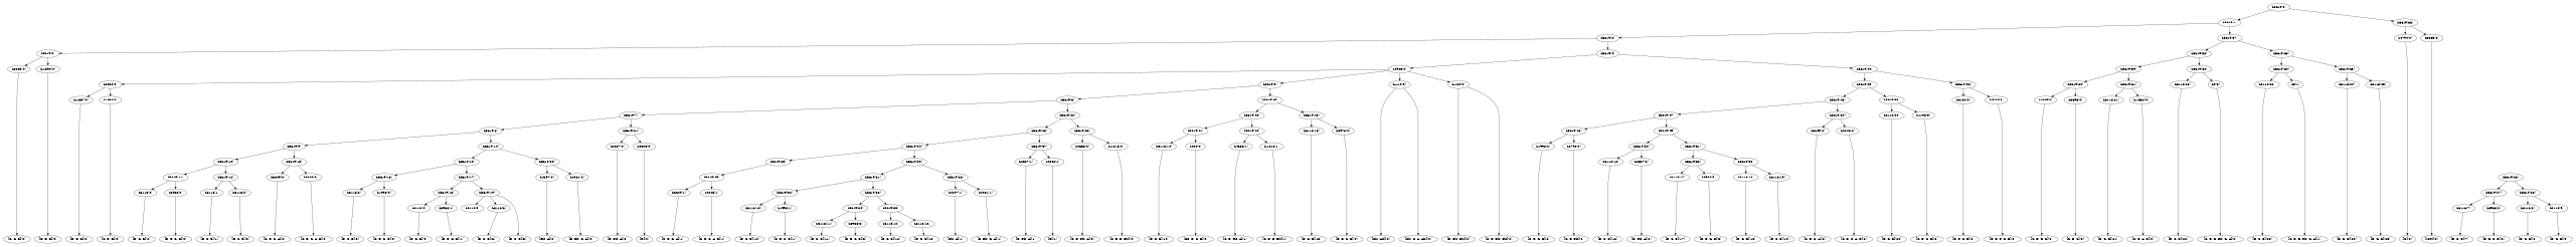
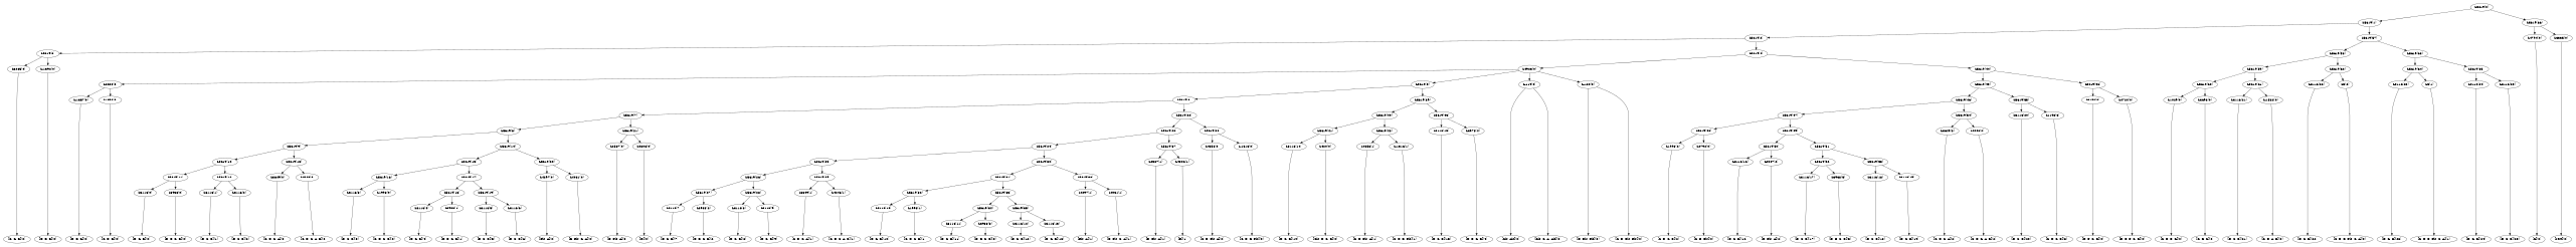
  digraph {
    "L5619(0)"
    "L5619(1)"
    "L5619(66)"
    "L5619(2)"
    "L5619(57)"
    "L4794(0)"
    "L3335(0)"
    "L5619(3)"
    "L5619(4)"
    "L5619(58)"
    "L5619(63)"
    "L3285(0)"
    "L-1392(0)"
    "L4923(0)"
    "L5619(44)"
    "L5619(59)"
    "L5619(62)"
    "L5619(64)"
    "L5619(65)"
    "L2028(0)"
    "L5619(5)"
    "L-119(0)"
    "L-120(0)"
    "L5619(45)"
    "L5619(56)"
    "L5619(60)"
    "L5619(61)"
    "L3116(22)"
    n29 [label="L5(2)"]
    "L3116(23)"
    "L5(1)"
    "L3116(24)"
    "L3116(25)"
    "L-1357(0)"
    "L1852(0)"
    "L5619(6)"
    "L5619(39)"
    "L5619(46)"
    "L5619(55)"
    "L3152(0)"
    "L4724(0)"
    "L1029(0)"
    "L3693(0)"
    "L3116(21)"
    "L-1532(0)"
    "L5619(7)"
    "L5619(22)"
    "L5619(40)"
    "L5619(43)"
    "L5619(47)"
    "L5619(54)"
    "L3116(20)"
    n53 [label="L1198(3)"]
    "L5619(8)"
    "L5619(21)"
    "L5619(23)"
    "L5619(38)"
    "L5619(41)"
    "L5619(42)"
    "L3116(15)"
    n61 [label="L3978(4)"]
    "L5619(48)"
    "L5619(49)"
    "L3649(2)"
    "L4246(2)"
    "L5619(9)"
    "L5619(14)"
    "L2587(0)"
    "L4806(0)"
    "L5619(24)"
    "L5619(37)"
    "L4656(0)"
    "L-1316(0)"
    "L3116(14)"
    "L420(0)"
    "L4656(1)"
    "L-1316(1)"
    "L1998(2)"
    "L2792(0)"
    "L5619(50)"
    "L5619(51)"
    "L5619(10)"
    "L5619(13)"
    "L5619(15)"
    "L5619(20)"
    "L5619(25)"
    "L5619(30)"
    "L2587(1)"
    "L4806(1)"
    "L3116(16)"
    "L2587(2)"
    "L5619(52)"
    "L5619(53)"
    "L5619(11)"
    "L5619(12)"
    "L3649(0)"
    "L4246(0)"
    "L5619(16)"
    "L5619(17)"
    "L4297(0)"
    "L4031(0)"
    "L5619(26)"
    "L5619(29)"
    "L5619(31)"
    "L5619(36)"
    "L3116(17)"
    "L3938(5)"
    "L3116(18)"
    "L3116(19)"
    "L3116(0)"
    "L3938(0)"
    "L3116(1)"
    "L3116(2)"
    "L3116(3)"
    "L1998(0)"
    "L5619(18)"
    "L5619(19)"
    "L5619(27)"
    "L5619(28)"
    "L3649(1)"
    "L4246(1)"
    "L5619(32)"
    "L5619(33)"
    "L4297(1)"
    "L4031(1)"
    "L3116(4)"
    "L3938(1)"
    "L3116(5)"
    "L3116(6)"
    "L3116(7)"
    "L3938(2)"
    "L3116(8)"
    "L3116(9)"
    "L3116(10)"
    "L1998(1)"
    "L5619(34)"
    "L5619(35)"
    "L3116(11)"
    "L3938(3)"
    "L3116(12)"
    "L3116(13)"
    "[C  G  B](0)"
    "[D  E  B](0)"
    "[D  E  G](0)"
    "[C  D  B](0)"
    "[D  G  B](0)"
    "[D  E  G  B](0)"
    "[D  G  B](1)"
    "[D  G  B](2)"
    "[C  D  G  A](0)"
    "[C  D  G  A  B](0)"
    "[D  G  B](3)"
    "[C  D  G  B](0)"
    "[D  G  B](4)"
    "[D  E  G  B](1)"
    "[D  G  B](5)"
    "[D  G  B](6)"
    "[Fis  A](0)"
    "[E  Fis  G  A](0)"
    "[D  Fis  A](0)"
    "[D](0)"
    "[D  G  B](7)"
    "[D  E  G  B](2)"
    "[D  G  B](8)"
    "[D  G  B](9)"
    "[C  D  G  A](1)"
    "[C  D  G  A  B](1)"
    "[D  G  B](10)"
    "[C  D  G  B](1)"
    "[D  G  B](11)"
    "[D  E  G  B](3)"
    "[D  G  B](12)"
    "[D  G  B](13)"
    "[Fis  A](1)"
    "[E  Fis  G  A](1)"
    "[D  Fis  A](1)"
    "[D](1)"
    "[C  D  Fis  A](0)"
    "[C  D  E  Fis](0)"
    "[D  G  B](14)"
    "[Cis  D  G  B](0)"
    "[C  D  Fis  A](1)"
    "[C  D  E  Fis](1)"
    "[D  G  B](15)"
    "[D  E  G  B](4)"
    "[Cis  Ais](0)"
    "[Cis  G  A  Ais](0)"
    "[D  Dis  Fis](0)"
    "[C  D  Dis  Fis](0)"
    "[C  D  G  B](2)"
    "[C  E  Fis](0)"
    "[D  G  B](16)"
    "[D  Fis  A](2)"
    "[D  G  B](17)"
    "[D  E  G  B](5)"
    "[D  G  B](18)"
    "[D  G  B](19)"
    "[C  D  G  A](2)"
    "[C  D  G  A  B](2)"
    "[D  G  B](20)"
    "[C  D  G  B](3)"
    "[D  F  G  B](0)"
    "[D  E  F  G  B](0)"
    "[C  D  E  G](0)"
    "[C  E  G](0)"
    "[D  G  B](21)"
    "[C  D  A  B](0)"
    "[D  G  B](22)"
    "[C  D  E  Fis  G  A](0)"
    "[D  G  B](23)"
    "[C  D  E  Fis  G  A](1)"
    "[D  G  B](24)"
    "[D  G  B](25)"
    "[G](0)"
    "[rest](0)"
    subgraph sub_1 {
      rank=min
      "L5619(0)"
    }
    subgraph sub_2 {
      rank=same
      "L5619(1)"
      "L5619(66)"
    }
    subgraph sub_3 {
      rank=same
      "L5619(2)"
      "L5619(57)"
      "L4794(0)"
      "L3335(0)"
    }
    subgraph sub_4 {
      rank=same
      "L5619(3)"
      "L5619(4)"
      "L5619(58)"
      "L5619(63)"
    }
    subgraph sub_5 {
      rank=same
      "L3285(0)"
      "L-1392(0)"
      "L4923(0)"
      "L5619(44)"
      "L5619(59)"
      "L5619(62)"
      "L5619(64)"
      "L5619(65)"
    }
    subgraph sub_6 {
      rank=same
      "L2028(0)"
      "L5619(5)"
      "L-119(0)"
      "L-120(0)"
      "L5619(45)"
      "L5619(56)"
      "L5619(60)"
      "L5619(61)"
      "L3116(22)"
      n29
      "L3116(23)"
      "L5(1)"
      "L3116(24)"
      "L3116(25)"
    }
    subgraph sub_7 {
      rank=same
      "L-1357(0)"
      "L1852(0)"
      "L5619(6)"
      "L5619(39)"
      "L5619(46)"
      "L5619(55)"
      "L3152(0)"
      "L4724(0)"
      "L1029(0)"
      "L3693(0)"
      "L3116(21)"
      "L-1532(0)"
    }
    subgraph sub_8 {
      rank=same
      "L5619(7)"
      "L5619(22)"
      "L5619(40)"
      "L5619(43)"
      "L5619(47)"
      "L5619(54)"
      "L3116(20)"
      n53
    }
    subgraph sub_9 {
      rank=same
      "L5619(8)"
      "L5619(21)"
      "L5619(23)"
      "L5619(38)"
      "L5619(41)"
      "L5619(42)"
      "L3116(15)"
      n61
      "L5619(48)"
      "L5619(49)"
      "L3649(2)"
      "L4246(2)"
    }
    subgraph sub_10 {
      rank=same
      "L5619(9)"
      "L5619(14)"
      "L2587(0)"
      "L4806(0)"
      "L5619(24)"
      "L5619(37)"
      "L4656(0)"
      "L-1316(0)"
      "L3116(14)"
      "L420(0)"
      "L4656(1)"
      "L-1316(1)"
      "L1998(2)"
      "L2792(0)"
      "L5619(50)"
      "L5619(51)"
    }
    subgraph sub_11 {
      rank=same
      "L5619(10)"
      "L5619(13)"
      "L5619(15)"
      "L5619(20)"
      "L5619(25)"
      "L5619(30)"
      "L2587(1)"
      "L4806(1)"
      "L3116(16)"
      "L2587(2)"
      "L5619(52)"
      "L5619(53)"
    }
    subgraph sub_12 {
      rank=same
      "L5619(11)"
      "L5619(12)"
      "L3649(0)"
      "L4246(0)"
      "L5619(16)"
      "L5619(17)"
      "L4297(0)"
      "L4031(0)"
      "L5619(26)"
      "L5619(29)"
      "L5619(31)"
      "L5619(36)"
      "L3116(17)"
      "L3938(5)"
      "L3116(18)"
      "L3116(19)"
    }
    subgraph sub_13 {
      rank=same
      "L3116(0)"
      "L3938(0)"
      "L3116(1)"
      "L3116(2)"
      "L3116(3)"
      "L1998(0)"
      "L5619(18)"
      "L5619(19)"
      "L5619(27)"
      "L5619(28)"
      "L3649(1)"
      "L4246(1)"
      "L5619(32)"
      "L5619(33)"
      "L4297(1)"
      "L4031(1)"
    }
    subgraph sub_14 {
      rank=same
      "L3116(4)"
      "L3938(1)"
      "L3116(5)"
      "L3116(6)"
      "L3116(7)"
      "L3938(2)"
      "L3116(8)"
      "L3116(9)"
      "L3116(10)"
      "L1998(1)"
      "L5619(34)"
      "L5619(35)"
    }
    subgraph sub_15 {
      rank=same
      "L3116(11)"
      "L3938(3)"
      "L3116(12)"
      "L3116(13)"
    }
    subgraph sub_16 {
      rank=max
      "[C  G  B](0)"
      "[D  E  B](0)"
      "[D  E  G](0)"
      "[C  D  B](0)"
      "[D  G  B](0)"
      "[D  E  G  B](0)"
      "[D  G  B](1)"
      "[D  G  B](2)"
      "[C  D  G  A](0)"
      "[C  D  G  A  B](0)"
      "[D  G  B](3)"
      "[C  D  G  B](0)"
      "[D  G  B](4)"
      "[D  E  G  B](1)"
      "[D  G  B](5)"
      "[D  G  B](6)"
      "[Fis  A](0)"
      "[E  Fis  G  A](0)"
      "[D  Fis  A](0)"
      "[D](0)"
      "[D  G  B](7)"
      "[D  E  G  B](2)"
      "[D  G  B](8)"
      "[D  G  B](9)"
      "[C  D  G  A](1)"
      "[C  D  G  A  B](1)"
      "[D  G  B](10)"
      "[C  D  G  B](1)"
      "[D  G  B](11)"
      "[D  E  G  B](3)"
      "[D  G  B](12)"
      "[D  G  B](13)"
      "[Fis  A](1)"
      "[E  Fis  G  A](1)"
      "[D  Fis  A](1)"
      "[D](1)"
      "[C  D  Fis  A](0)"
      "[C  D  E  Fis](0)"
      "[D  G  B](14)"
      "[Cis  D  G  B](0)"
      "[C  D  Fis  A](1)"
      "[C  D  E  Fis](1)"
      "[D  G  B](15)"
      "[D  E  G  B](4)"
      "[Cis  Ais](0)"
      "[Cis  G  A  Ais](0)"
      "[D  Dis  Fis](0)"
      "[C  D  Dis  Fis](0)"
      "[C  D  G  B](2)"
      "[C  E  Fis](0)"
      "[D  G  B](16)"
      "[D  Fis  A](2)"
      "[D  G  B](17)"
      "[D  E  G  B](5)"
      "[D  G  B](18)"
      "[D  G  B](19)"
      "[C  D  G  A](2)"
      "[C  D  G  A  B](2)"
      "[D  G  B](20)"
      "[C  D  G  B](3)"
      "[D  F  G  B](0)"
      "[D  E  F  G  B](0)"
      "[C  D  E  G](0)"
      "[C  E  G](0)"
      "[D  G  B](21)"
      "[C  D  A  B](0)"
      "[D  G  B](22)"
      "[C  D  E  Fis  G  A](0)"
      "[D  G  B](23)"
      "[C  D  E  Fis  G  A](1)"
      "[D  G  B](24)"
      "[D  G  B](25)"
      "[G](0)"
      "[rest](0)"
    }
    "L5619(0)" -> "L5619(1)"
    "L5619(0)" -> "L5619(66)"
    "L5619(1)" -> "L5619(2)"
    "L5619(1)" -> "L5619(57)"
    "L5619(66)" -> "L4794(0)"
    "L5619(66)" -> "L3335(0)"
    "L5619(2)" -> "L5619(3)"
    "L5619(2)" -> "L5619(4)"
    "L5619(57)" -> "L5619(58)"
    "L5619(57)" -> "L5619(63)"
    "L4794(0)" -> "[G](0)"
    "L3335(0)" -> "[rest](0)"
    "L5619(3)" -> "L3285(0)"
    "L5619(3)" -> "L-1392(0)"
    "L5619(4)" -> "L4923(0)"
    "L5619(4)" -> "L5619(44)"
    "L5619(58)" -> "L5619(59)"
    "L5619(58)" -> "L5619(62)"
    "L5619(63)" -> "L5619(64)"
    "L5619(63)" -> "L5619(65)"
    "L3285(0)" -> "[C  G  B](0)"
    "L-1392(0)" -> "[D  E  B](0)"
    "L4923(0)" -> "L2028(0)"
    "L4923(0)" -> "L5619(5)"
    "L4923(0)" -> "L-119(0)"
    "L4923(0)" -> "L-120(0)"
    "L5619(44)" -> "L5619(45)"
    "L5619(44)" -> "L5619(56)"
    "L5619(59)" -> "L5619(60)"
    "L5619(59)" -> "L5619(61)"
    "L5619(62)" -> "L3116(22)"
    "L5619(62)" -> n29
    "L5619(64)" -> "L3116(23)"
    "L5619(64)" -> "L5(1)"
    "L5619(65)" -> "L3116(24)"
    "L5619(65)" -> "L3116(25)"
    "L2028(0)" -> "L-1357(0)"
    "L2028(0)" -> "L1852(0)"
    "L5619(5)" -> "L5619(6)"
    "L5619(5)" -> "L5619(39)"
    "L-119(0)" -> "[Cis  Ais](0)"
    "L-119(0)" -> "[Cis  G  A  Ais](0)"
    "L-120(0)" -> "[D  Dis  Fis](0)"
    "L-120(0)" -> "[C  D  Dis  Fis](0)"
    "L5619(45)" -> "L5619(46)"
    "L5619(45)" -> "L5619(55)"
    "L5619(56)" -> "L3152(0)"
    "L5619(56)" -> "L4724(0)"
    "L5619(60)" -> "L1029(0)"
    "L5619(60)" -> "L3693(0)"
    "L5619(61)" -> "L3116(21)"
    "L5619(61)" -> "L-1532(0)"
    "L3116(22)" -> "[D  G  B](22)"
    n29 -> "[C  D  E  Fis  G  A](0)"
    "L3116(23)" -> "[D  G  B](23)"
    "L5(1)" -> "[C  D  E  Fis  G  A](1)"
    "L3116(24)" -> "[D  G  B](24)"
    "L3116(25)" -> "[D  G  B](25)"
    "L-1357(0)" -> "[D  E  G](0)"
    "L1852(0)" -> "[C  D  B](0)"
    "L5619(6)" -> "L5619(7)"
    "L5619(6)" -> "L5619(22)"
    "L5619(39)" -> "L5619(40)"
    "L5619(39)" -> "L5619(43)"
    "L5619(46)" -> "L5619(47)"
    "L5619(46)" -> "L5619(54)"
    "L5619(55)" -> "L3116(20)"
    "L5619(55)" -> n53
    "L3152(0)" -> "[D  F  G  B](0)"
    "L4724(0)" -> "[D  E  F  G  B](0)"
    "L1029(0)" -> "[C  D  E  G](0)"
    "L3693(0)" -> "[C  E  G](0)"
    "L3116(21)" -> "[D  G  B](21)"
    "L-1532(0)" -> "[C  D  A  B](0)"
    "L5619(7)" -> "L5619(8)"
    "L5619(7)" -> "L5619(21)"
    "L5619(22)" -> "L5619(23)"
    "L5619(22)" -> "L5619(38)"
    "L5619(40)" -> "L5619(41)"
    "L5619(40)" -> "L5619(42)"
    "L5619(43)" -> "L3116(15)"
    "L5619(43)" -> n61
    "L5619(47)" -> "L5619(48)"
    "L5619(47)" -> "L5619(49)"
    "L5619(54)" -> "L3649(2)"
    "L5619(54)" -> "L4246(2)"
    "L3116(20)" -> "[D  G  B](20)"
    n53 -> "[C  D  G  B](3)"
    "L5619(8)" -> "L5619(9)"
    "L5619(8)" -> "L5619(14)"
    "L5619(21)" -> "L2587(0)"
    "L5619(21)" -> "L4806(0)"
    "L5619(23)" -> "L5619(24)"
    "L5619(23)" -> "L5619(37)"
    "L5619(38)" -> "L4656(0)"
    "L5619(38)" -> "L-1316(0)"
    "L5619(41)" -> "L3116(14)"
    "L5619(41)" -> "L420(0)"
    "L5619(42)" -> "L4656(1)"
    "L5619(42)" -> "L-1316(1)"
    "L3116(15)" -> "[D  G  B](15)"
    n61 -> "[D  E  G  B](4)"
    "L5619(48)" -> "L1998(2)"
    "L5619(48)" -> "L2792(0)"
    "L5619(49)" -> "L5619(50)"
    "L5619(49)" -> "L5619(51)"
    "L3649(2)" -> "[C  D  G  A](2)"
    "L4246(2)" -> "[C  D  G  A  B](2)"
    "L5619(9)" -> "L5619(10)"
    "L5619(9)" -> "L5619(13)"
    "L5619(14)" -> "L5619(15)"
    "L5619(14)" -> "L5619(20)"
    "L2587(0)" -> "[D  Fis  A](0)"
    "L4806(0)" -> "[D](0)"
    "L5619(24)" -> "L5619(25)"
    "L5619(24)" -> "L5619(30)"
    "L5619(37)" -> "L2587(1)"
    "L5619(37)" -> "L4806(1)"
    "L4656(0)" -> "[C  D  Fis  A](0)"
    "L-1316(0)" -> "[C  D  E  Fis](0)"
    "L3116(14)" -> "[D  G  B](14)"
    "L420(0)" -> "[Cis  D  G  B](0)"
    "L4656(1)" -> "[C  D  Fis  A](1)"
    "L-1316(1)" -> "[C  D  E  Fis](1)"
    "L1998(2)" -> "[C  D  G  B](2)"
    "L2792(0)" -> "[C  E  Fis](0)"
    "L5619(50)" -> "L3116(16)"
    "L5619(50)" -> "L2587(2)"
    "L5619(51)" -> "L5619(52)"
    "L5619(51)" -> "L5619(53)"
    "L5619(10)" -> "L5619(11)"
    "L5619(10)" -> "L5619(12)"
    "L5619(13)" -> "L3649(0)"
    "L5619(13)" -> "L4246(0)"
    "L5619(15)" -> "L5619(16)"
    "L5619(15)" -> "L5619(17)"
    "L5619(20)" -> "L4297(0)"
    "L5619(20)" -> "L4031(0)"
+   "L5619(25)" -> "L5619(26)"
    "L5619(25)" -> "L5619(29)"
    "L5619(30)" -> "L5619(31)"
    "L5619(30)" -> "L5619(36)"
    "L2587(1)" -> "[D  Fis  A](1)"
    "L4806(1)" -> "[D](1)"
    "L3116(16)" -> "[D  G  B](16)"
    "L2587(2)" -> "[D  Fis  A](2)"
    "L5619(52)" -> "L3116(17)"
    "L5619(52)" -> "L3938(5)"
    "L5619(53)" -> "L3116(18)"
    "L5619(53)" -> "L3116(19)"
    "L5619(11)" -> "L3116(0)"
    "L5619(11)" -> "L3938(0)"
    "L5619(12)" -> "L3116(1)"
    "L5619(12)" -> "L3116(2)"
    "L3649(0)" -> "[C  D  G  A](0)"
    "L4246(0)" -> "[C  D  G  A  B](0)"
    "L5619(16)" -> "L3116(3)"
    "L5619(16)" -> "L1998(0)"
    "L5619(17)" -> "L5619(18)"
    "L5619(17)" -> "L5619(19)"
    "L4297(0)" -> "[Fis  A](0)"
    "L4031(0)" -> "[E  Fis  G  A](0)"
    "L5619(26)" -> "L5619(27)"
    "L5619(26)" -> "L5619(28)"
    "L5619(29)" -> "L3649(1)"
    "L5619(29)" -> "L4246(1)"
    "L5619(31)" -> "L5619(32)"
    "L5619(31)" -> "L5619(33)"
    "L5619(36)" -> "L4297(1)"
    "L5619(36)" -> "L4031(1)"
    "L3116(17)" -> "[D  G  B](17)"
    "L3938(5)" -> "[D  E  G  B](5)"
    "L3116(18)" -> "[D  G  B](18)"
    "L3116(19)" -> "[D  G  B](19)"
    "L3116(0)" -> "[D  G  B](0)"
    "L3938(0)" -> "[D  E  G  B](0)"
    "L3116(1)" -> "[D  G  B](1)"
    "L3116(2)" -> "[D  G  B](2)"
    "L3116(3)" -> "[D  G  B](3)"
    "L1998(0)" -> "[C  D  G  B](0)"
    "L5619(18)" -> "L3116(4)"
    "L5619(18)" -> "L3938(1)"
    "L5619(19)" -> "L3116(5)"
    "L5619(19)" -> "L3116(6)"
    "L5619(27)" -> "L3116(7)"
    "L5619(27)" -> "L3938(2)"
    "L5619(28)" -> "L3116(8)"
    "L5619(28)" -> "L3116(9)"
    "L3649(1)" -> "[C  D  G  A](1)"
    "L4246(1)" -> "[C  D  G  A  B](1)"
    "L5619(32)" -> "L3116(10)"
    "L5619(32)" -> "L1998(1)"
    "L5619(33)" -> "L5619(34)"
    "L5619(33)" -> "L5619(35)"
    "L4297(1)" -> "[Fis  A](1)"
    "L4031(1)" -> "[E  Fis  G  A](1)"
    "L3116(4)" -> "[D  G  B](4)"
    "L3938(1)" -> "[D  E  G  B](1)"
-   "L5619(19)" -> "[D  G  B](5)"
+   "L3116(5)" -> "[D  G  B](5)"
    "L3116(6)" -> "[D  G  B](6)"
    "L3116(7)" -> "[D  G  B](7)"
    "L3938(2)" -> "[D  E  G  B](2)"
    "L3116(8)" -> "[D  G  B](8)"
    "L3116(9)" -> "[D  G  B](9)"
    "L3116(10)" -> "[D  G  B](10)"
    "L1998(1)" -> "[C  D  G  B](1)"
    "L5619(34)" -> "L3116(11)"
    "L5619(34)" -> "L3938(3)"
    "L5619(35)" -> "L3116(12)"
    "L5619(35)" -> "L3116(13)"
    "L3116(11)" -> "[D  G  B](11)"
    "L3938(3)" -> "[D  E  G  B](3)"
    "L3116(12)" -> "[D  G  B](12)"
    "L3116(13)" -> "[D  G  B](13)"
  }
